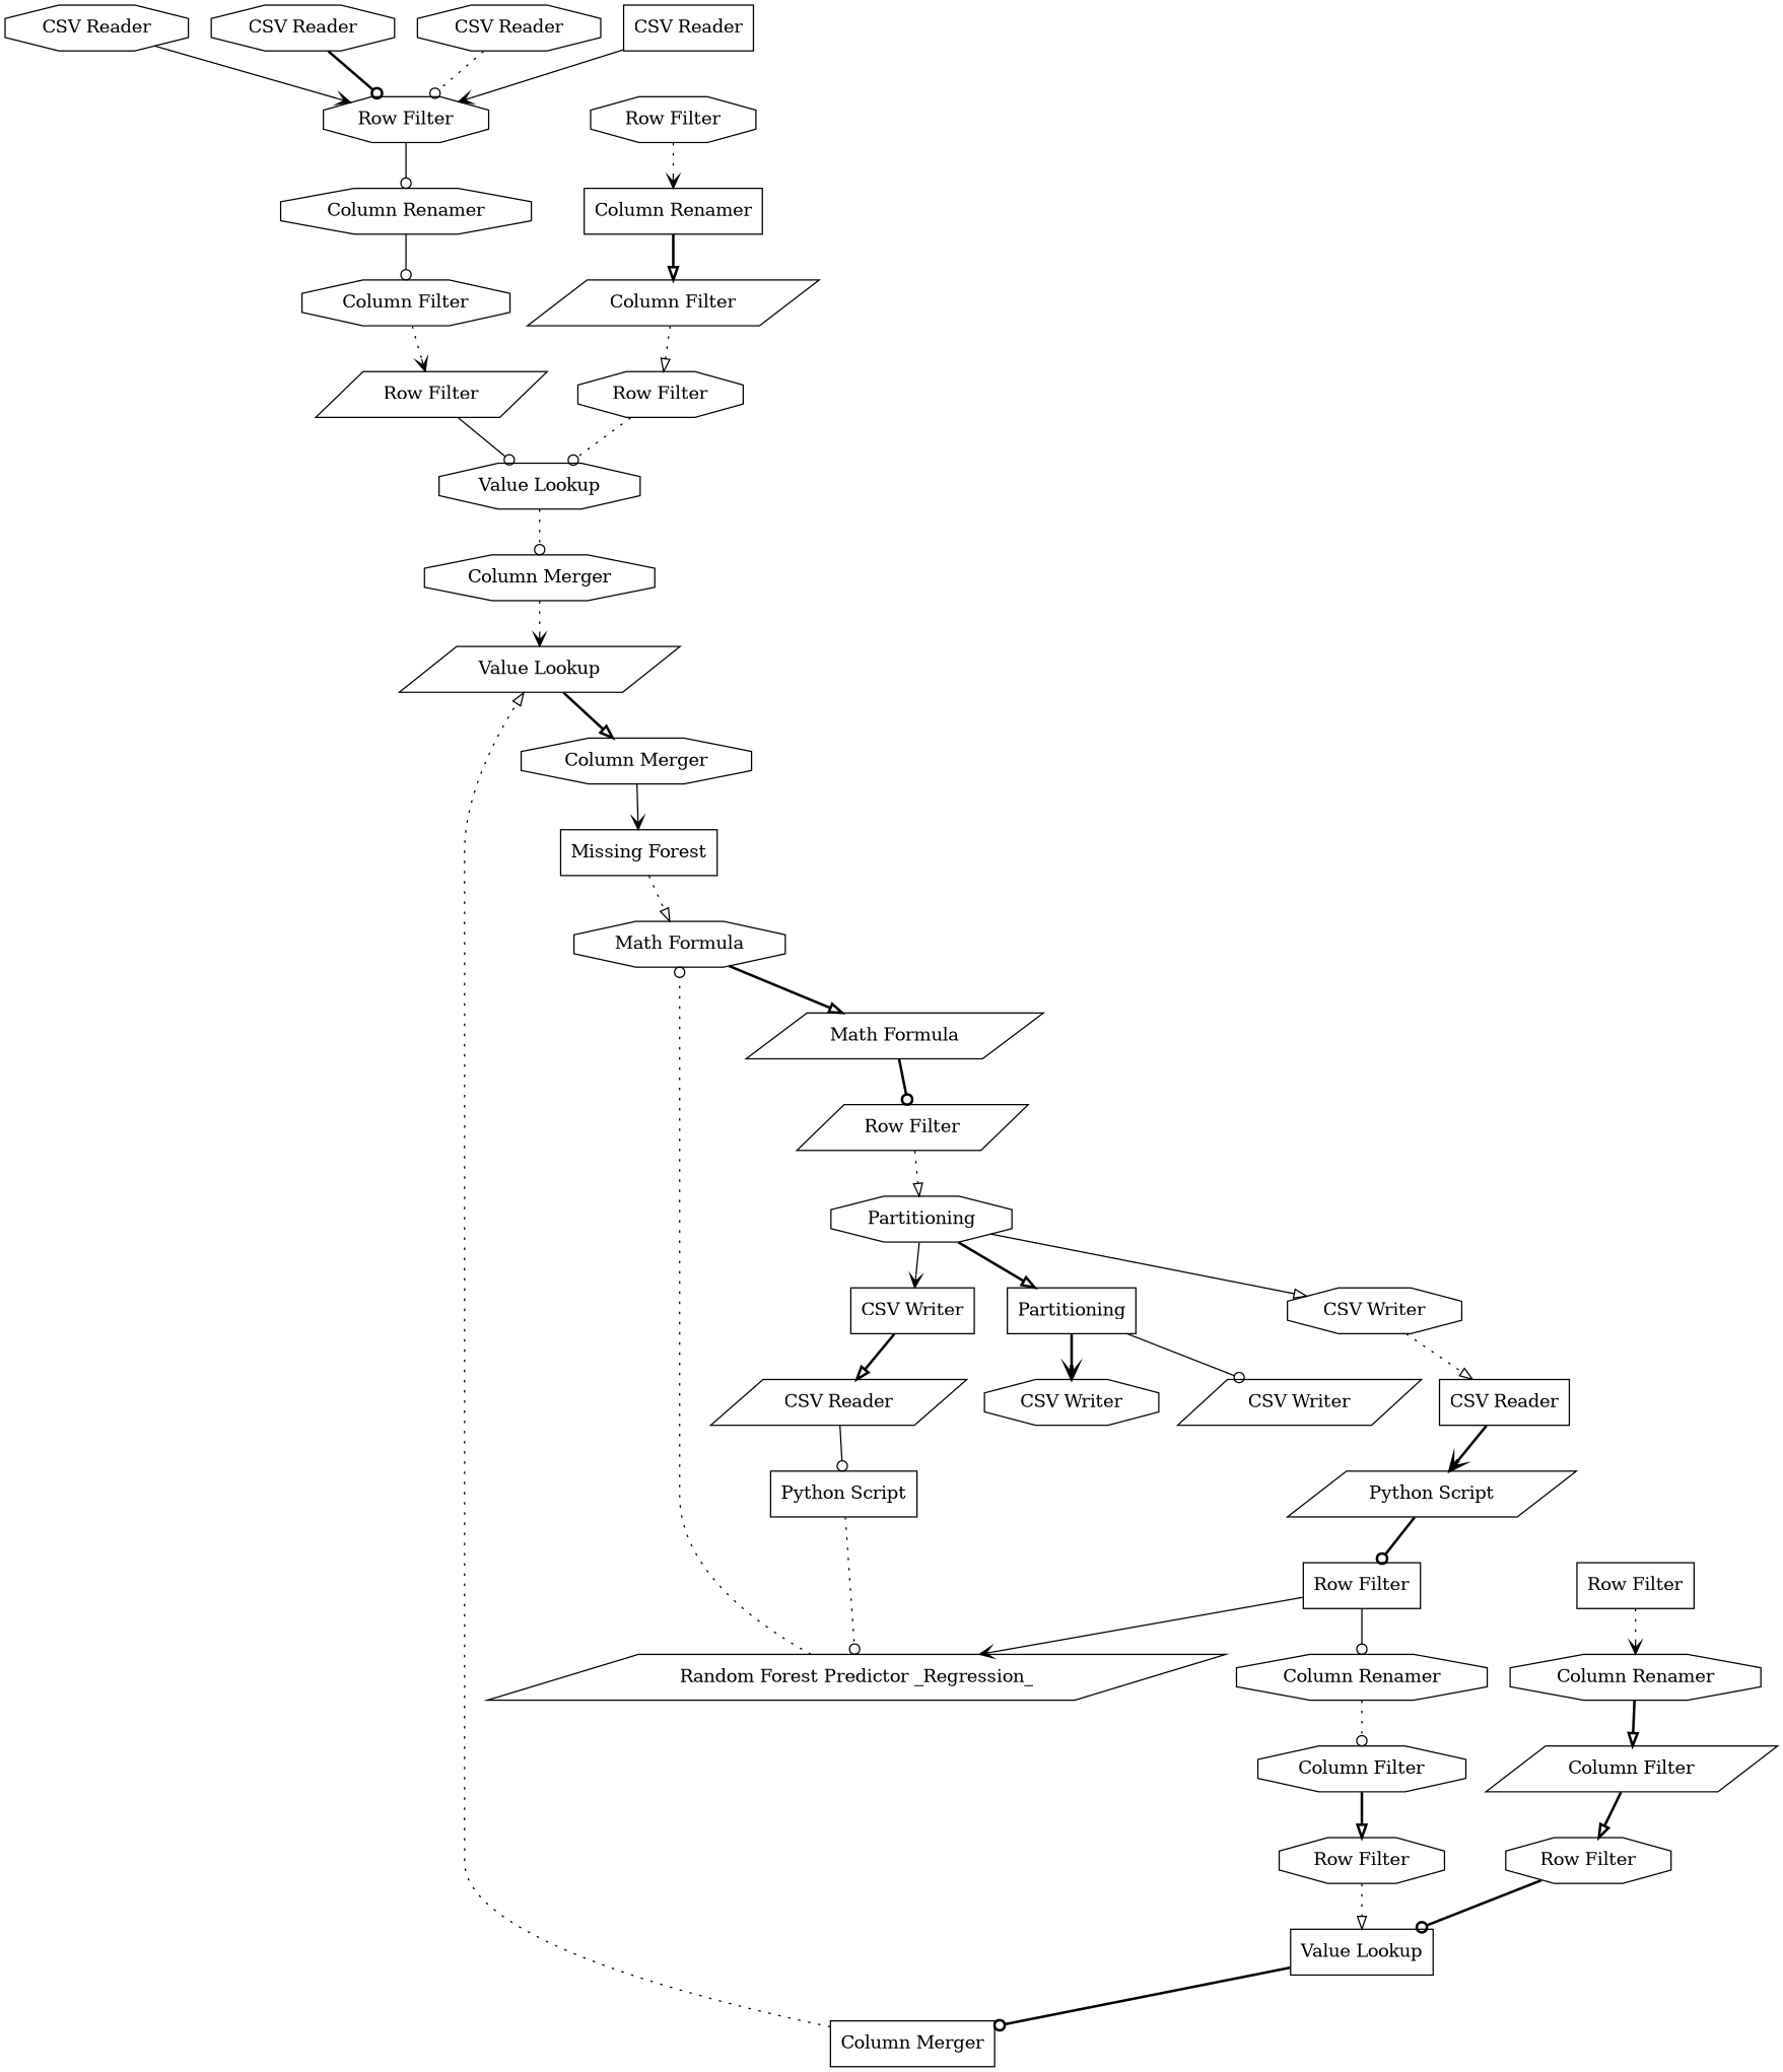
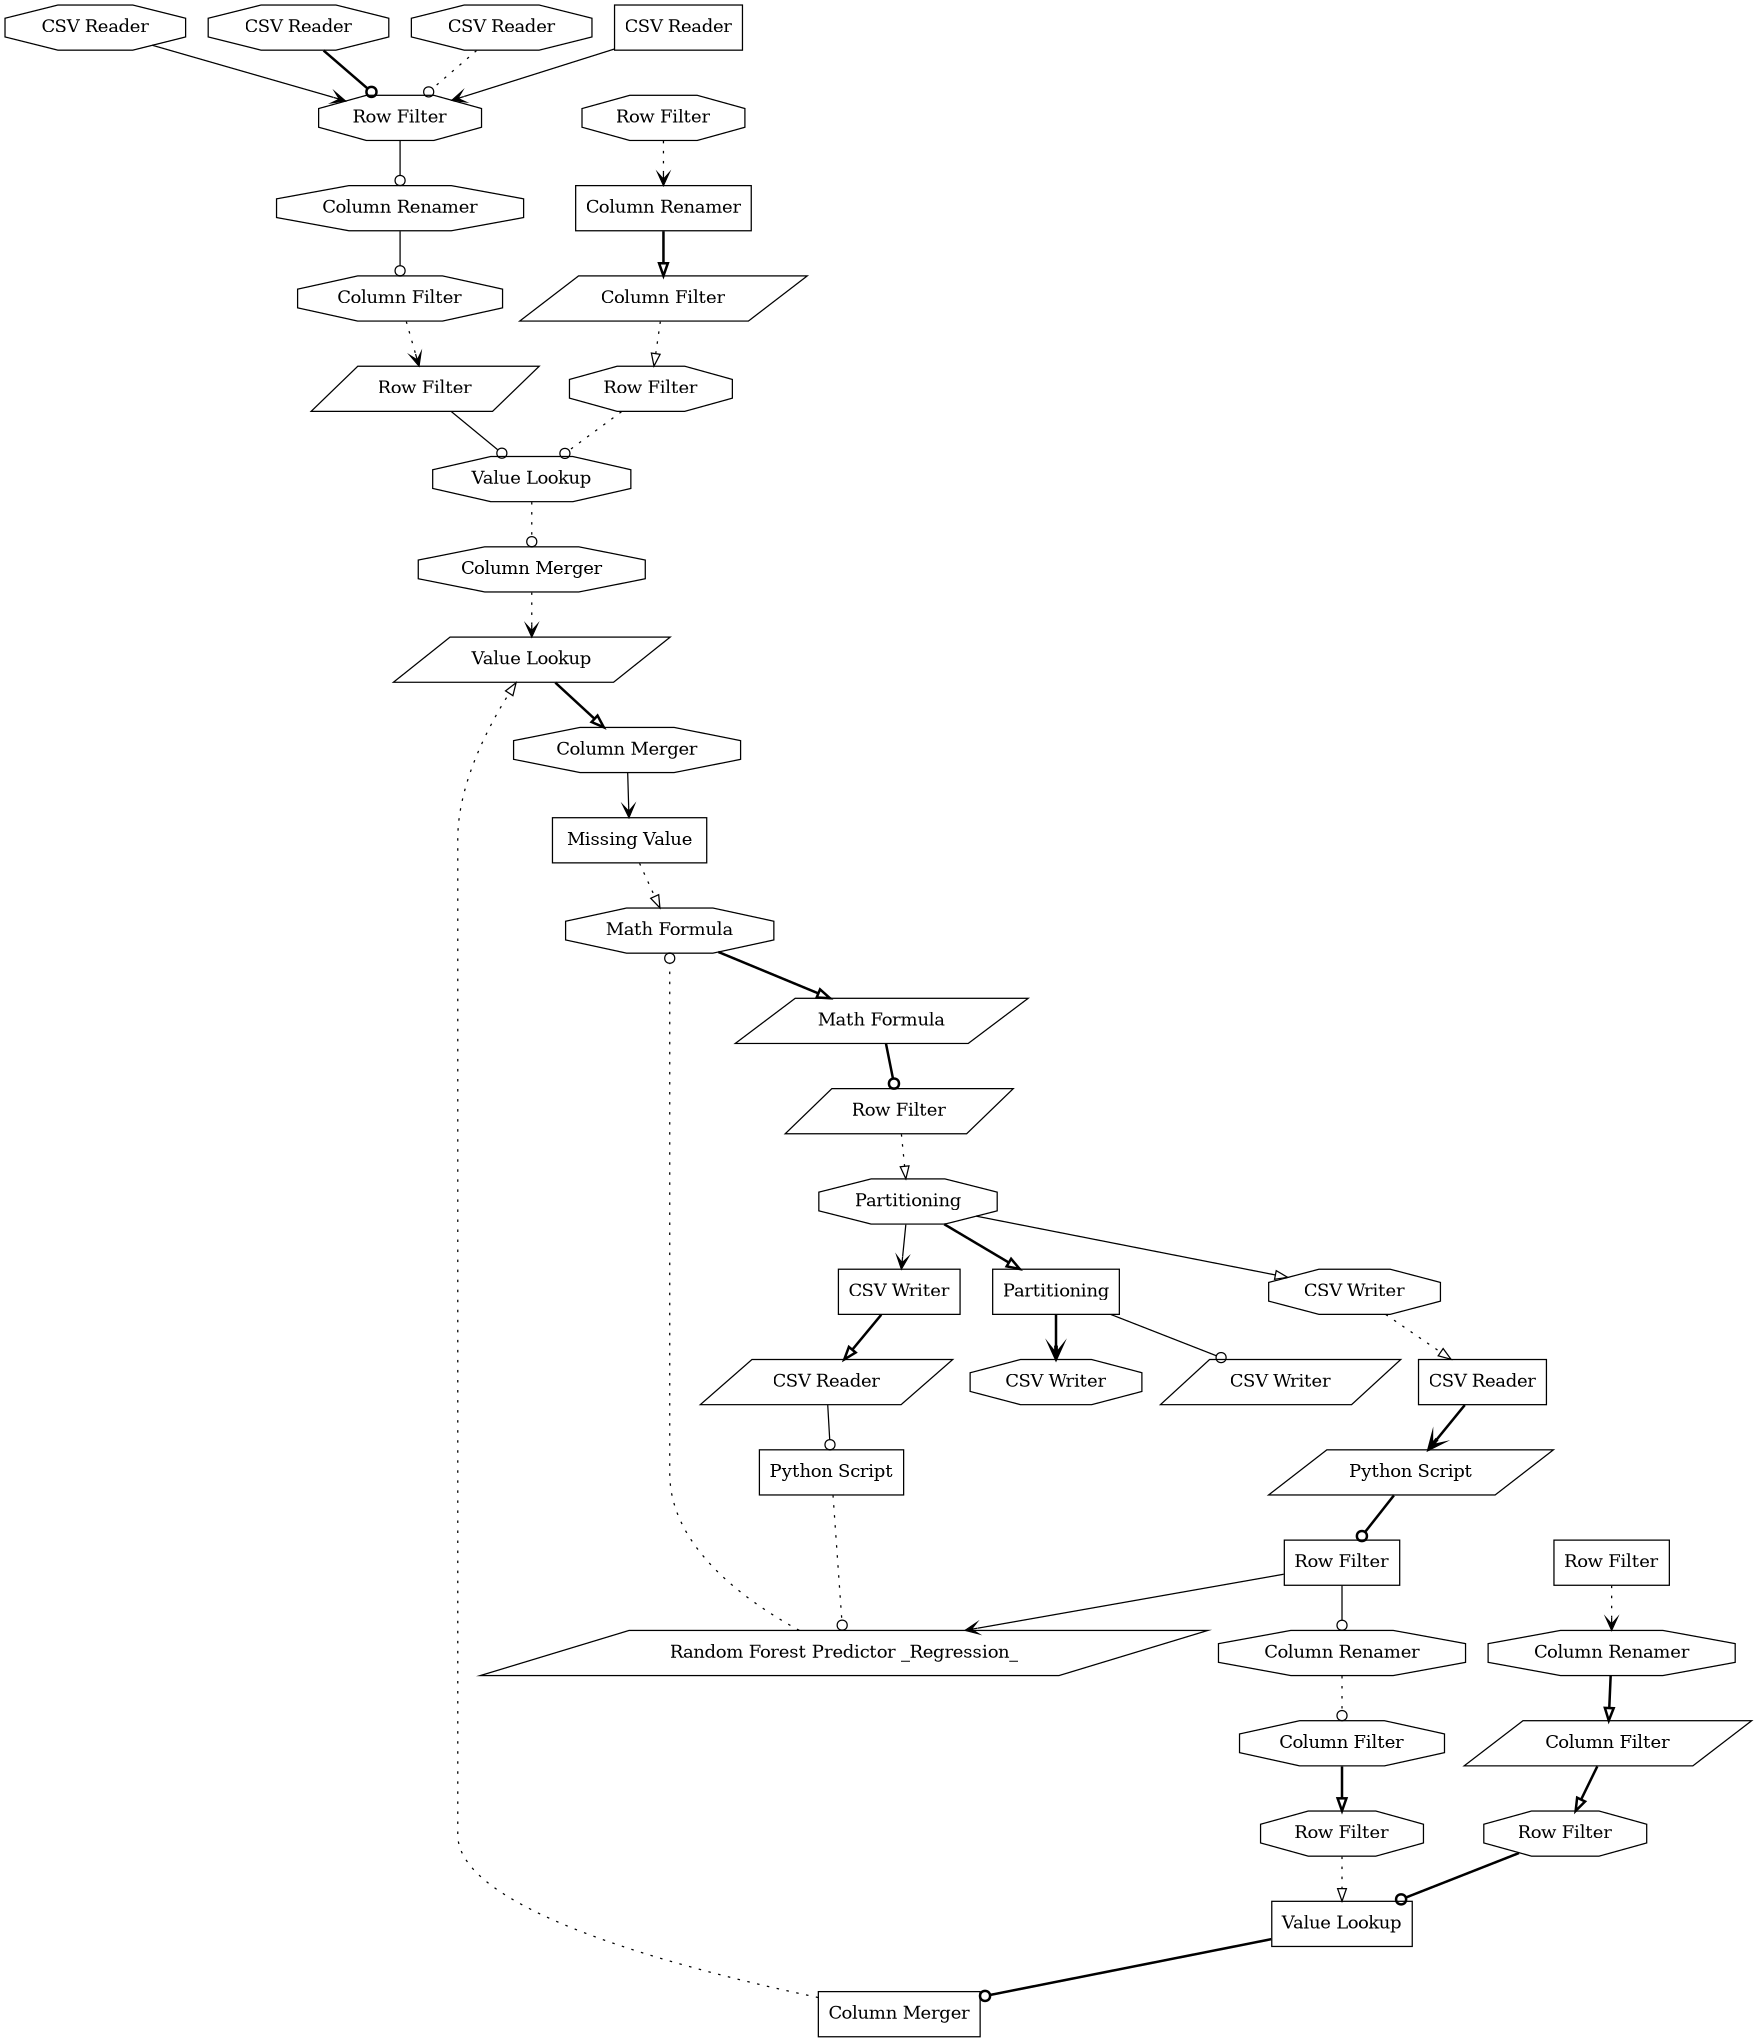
  digraph {
    rankdir=TB
    node [shape=octagon]
    edge [arrowhead=odot style=dotted]
    n1 [label="CSV Reader"]
    n2 [label="Row Filter"]
    n3 [label="Column Renamer"]
    n4 [label="CSV Reader"]
    n5 [label="CSV Reader"]
    n6 [label="CSV Reader" shape=box]
    n7 [label="Row Filter" shape=box]
    n8 [label="Random Forest Predictor _Regression_" shape=parallelogram]
    n9 [label="Column Renamer"]
    n10 [label="Math Formula"]
    n11 [label="Column Filter"]
    n12 [label="Python Script" shape=parallelogram]
    n13 [label="Math Formula" shape=parallelogram]
    n14 [label="CSV Reader" shape=parallelogram]
    n15 [label="Python Script" shape=box]
    n16 [label="Row Filter" shape=parallelogram]
    n17 [label=Partitioning]
    n18 [label="CSV Writer" shape=box]
    n19 [label=Partitioning shape=box]
    n20 [label="CSV Writer"]
    n21 [label="CSV Writer"]
    n22 [label="CSV Writer" shape=parallelogram]
    n23 [label="CSV Reader" shape=box]
    n24 [label="Row Filter" shape=box]
    n25 [label="Column Renamer"]
    n26 [label="Column Filter" shape=parallelogram]
    n27 [label="Column Filter"]
    n28 [label="Row Filter"]
    n29 [label="Column Renamer" shape=box]
    n30 [label="Column Filter" shape=parallelogram]
    n31 [label="Row Filter"]
    n32 [label="Row Filter"]
    n33 [label="Row Filter" shape=parallelogram]
    n34 [label="Row Filter"]
    n35 [label="Value Lookup" shape=box]
    n36 [label="Value Lookup"]
    n37 [label="Column Merger" shape=box]
    n38 [label="Column Merger"]
    n39 [label="Value Lookup" shape=parallelogram]
    n40 [label="Column Merger"]
-   n41 [label="Missing Forest" shape=box]
+   n41 [label="Missing Value" shape=box]
    n1 -> n2 [arrowhead=vee style=solid]
    n2 -> n3 [style=solid]
    n3 -> n27 [style=solid]
    n4 -> n2 [style=bold]
    n5 -> n2
    n6 -> n2 [arrowhead=vee style=solid]
    n7 -> n8 [arrowhead=vee style=solid]
    n7 -> n9 [style=solid]
    n8 -> n10
    n9 -> n11
    n10 -> n13 [arrowhead=onormal style=bold]
    n11 -> n32 [arrowhead=onormal style=bold]
    n12 -> n7 [style=bold]
    n13 -> n16 [style=bold]
    n14 -> n15 [style=solid]
    n15 -> n8
    n16 -> n17 [arrowhead=onormal]
    n17 -> n18 [arrowhead=vee style=solid]
    n17 -> n19 [arrowhead=onormal style=bold]
    n17 -> n20 [arrowhead=onormal style=solid]
    n18 -> n14 [arrowhead=onormal style=bold]
    n19 -> n21 [arrowhead=vee style=bold]
    n19 -> n22 [style=solid]
    n20 -> n23 [arrowhead=onormal]
    n23 -> n12 [arrowhead=vee style=bold]
    n24 -> n25 [arrowhead=vee]
    n25 -> n26 [arrowhead=onormal style=bold]
    n26 -> n31 [arrowhead=onormal style=bold]
    n27 -> n33 [arrowhead=vee]
    n28 -> n29 [arrowhead=vee]
    n29 -> n30 [arrowhead=onormal style=bold]
    n30 -> n34 [arrowhead=onormal]
    n31 -> n35 [style=bold]
    n32 -> n35 [arrowhead=onormal]
    n33 -> n36 [style=solid]
    n34 -> n36
    n35 -> n37 [style=bold]
    n36 -> n38
    n37 -> n39 [arrowhead=onormal]
    n38 -> n39 [arrowhead=vee]
    n39 -> n40 [arrowhead=onormal style=bold]
    n40 -> n41 [arrowhead=vee style=solid]
    n41 -> n10 [arrowhead=onormal]
  }
